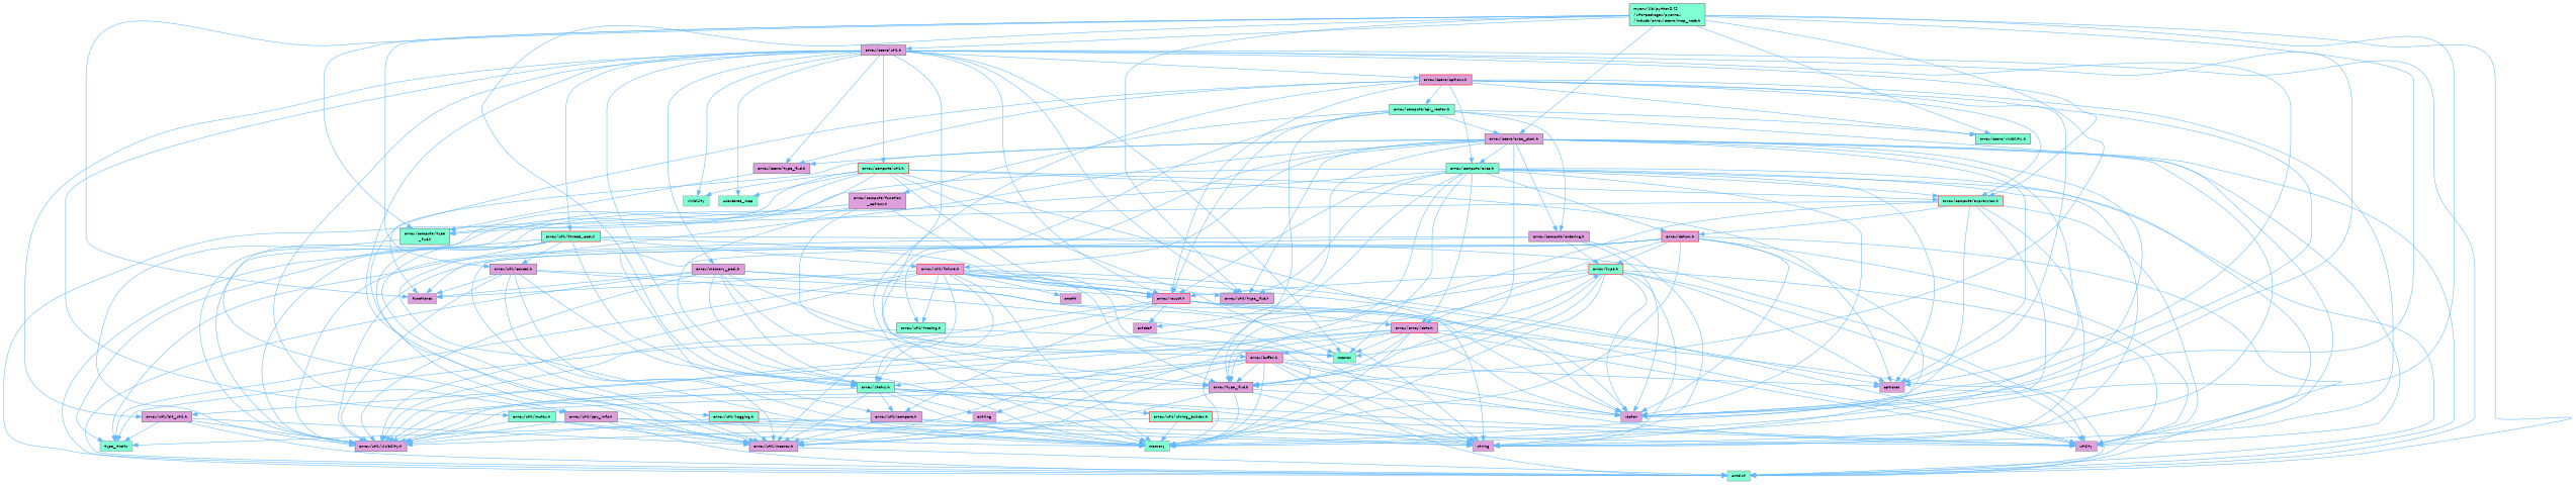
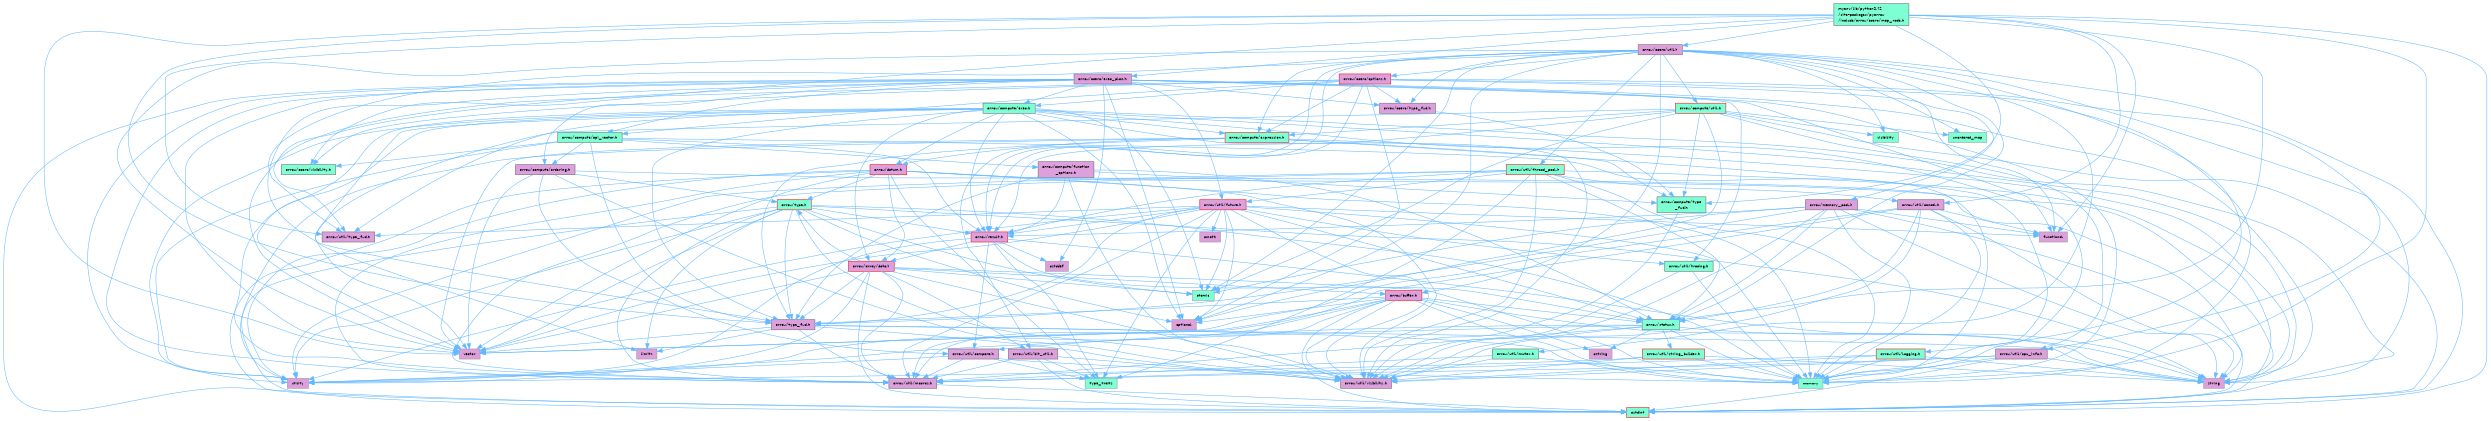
  digraph {
    fontname="Patrick Hand"
    node [color=grey40 fillcolor=plum fontname="Patrick Hand" fontsize=10 shape=box style=filled]
    edge [color=steelblue1 fontname="Patrick Hand" fontsize=10 labelfontname=Helvetica labelfontsize=10 style=solid]
    n1 [color=gray40 fillcolor=aquamarine fontcolor=black height=0.2 label="myenv/lib/python3.12\l/site-packages/pyarrow\l/include/arrow/acero/map_node.h" width=0.4]
-   n2 [color=grey60 fillcolor=aquamarine height=0.2 label=cstdint width=0.4]
+   n2 [color=red fillcolor=aquamarine height=0.2 label=cstdint width=0.4]
    n3 [color=grey60 height=0.2 label=functional width=0.4]
    n4 [color=grey60 fillcolor=aquamarine height=0.2 label=memory width=0.4]
    n5 [color=grey60 height=0.2 label=vector width=0.4]
    n6 [height=0.2 label="arrow/acero/exec_plan.h" width=0.4]
    n7 [fillcolor=aquamarine height=0.2 label="arrow/compute/type\l_fwd.h" width=0.4]
    n8 [fillcolor=aquamarine height=0.2 label="arrow/acero/visibility.h" width=0.4]
    n9 [fillcolor=aquamarine height=0.2 label="arrow/status.h" width=0.4]
    n10 [height=0.2 label="arrow/type_fwd.h" width=0.4]
    n11 [height=0.2 label="arrow/util/type_fwd.h" width=0.4]
    n12 [height=0.2 label="arrow/acero/util.h" width=0.4]
    n13 [height=0.2 label="arrow/util/cancel.h" width=0.4]
    n14 [color=grey60 height=0.2 label=cstddef width=0.4]
    n15 [color=grey60 height=0.2 label=optional width=0.4]
    n16 [color=grey60 height=0.2 label=string width=0.4]
    n17 [color=grey60 height=0.2 label=utility width=0.4]
    n18 [height=0.2 label="arrow/acero/type_fwd.h" width=0.4]
    n19 [fillcolor=aquamarine height=0.2 label="arrow/compute/api_vector.h" width=0.4]
    n20 [height=0.2 label="arrow/util/macros.h" width=0.4]
    n21 [height=0.2 label="arrow/compute/ordering.h" width=0.4]
    n22 [fillcolor=aquamarine height=0.2 label="arrow/compute/exec.h" width=0.4]
    n23 [color=red height=0.2 label="arrow/util/future.h" width=0.4]
    n24 [fillcolor=aquamarine height=0.2 label="arrow/util/tracing.h" width=0.4]
    n25 [height=0.2 label="arrow/util/visibility.h" width=0.4]
    n26 [height=0.2 label="arrow/util/compare.h" width=0.4]
    n27 [color=grey60 height=0.2 label=cstring width=0.4]
    n28 [color=red fillcolor=aquamarine height=0.2 label="arrow/util/string_builder.h" width=0.4]
+   n29 [color=grey60 height=0.2 label=limits width=0.4]
    n30 [color=red height=0.2 label="arrow/result.h" width=0.4]
-   n31 [color=grey60 fillcolor=aquamarine height=0.2 label=macros width=0.4]
+   n31 [color=grey60 fillcolor=aquamarine height=0.2 label=atomic width=0.4]
    n32 [color=red fillcolor=aquamarine height=0.2 label="arrow/compute/expression.h" width=0.4]
    n33 [color=red height=0.2 label="arrow/buffer.h" width=0.4]
    n34 [height=0.2 label="arrow/util/bit_util.h" width=0.4]
    n35 [color=grey60 fillcolor=aquamarine height=0.2 label=visibility width=0.4]
    n36 [color=grey60 fillcolor=aquamarine height=0.2 label=unordered_map width=0.4]
    n37 [color=red height=0.2 label="arrow/acero/options.h" width=0.4]
    n38 [color=red fillcolor=aquamarine height=0.2 label="arrow/compute/util.h" width=0.4]
    n39 [height=0.2 label="arrow/util/cpu_info.h" width=0.4]
    n40 [height=0.2 label="arrow/memory_pool.h" width=0.4]
    n41 [color=red fillcolor=aquamarine height=0.2 label="arrow/util/logging.h" width=0.4]
    n42 [fillcolor=aquamarine height=0.2 label="arrow/util/mutex.h" width=0.4]
    n43 [color=red fillcolor=aquamarine height=0.2 label="arrow/util/thread_pool.h" width=0.4]
    n44 [height=0.2 label="arrow/compute/function\l_options.h" width=0.4]
    n45 [color=red fillcolor=aquamarine height=0.2 label="arrow/type.h" width=0.4]
    n46 [color=red height=0.2 label="arrow/array/data.h" width=0.4]
    n47 [color=red height=0.2 label="arrow/datum.h" width=0.4]
    n48 [color=grey60 fillcolor=aquamarine height=0.2 label=type_traits width=0.4]
    n49 [color=grey60 height=0.2 label=cmath width=0.4]
    n1 -> n2
    n1 -> n3
    n1 -> n4
    n1 -> n5
    n1 -> n6
    n1 -> n7
    n1 -> n8
    n1 -> n9
    n1 -> n10
    n1 -> n11
    n1 -> n12
    n1 -> n13
    n6 -> n2
    n6 -> n3
    n6 -> n4
    n6 -> n5
    n6 -> n10
    n6 -> n11
    n6 -> n14
    n6 -> n15
    n6 -> n16
    n6 -> n17
    n6 -> n18
-   n19 -> n6
+   n6 -> n19
    n6 -> n20
    n6 -> n21
    n6 -> n22
    n6 -> n23
    n6 -> n24
    n7 -> n25
    n9 -> n4
    n9 -> n16
    n9 -> n17
    n9 -> n20
    n9 -> n25
    n9 -> n26
    n9 -> n27
    n9 -> n28
    n10 -> n4
    n10 -> n5
    n10 -> n16
    n10 -> n20
    n10 -> n25
+   n10 -> n29
    n12 -> n2
    n12 -> n5
    n12 -> n9
    n12 -> n11
    n12 -> n15
    n12 -> n18
    n12 -> n30
    n12 -> n31
    n12 -> n32
    n12 -> n33
    n12 -> n34
    n12 -> n35
    n12 -> n36
    n12 -> n37
    n12 -> n38
    n12 -> n39
    n12 -> n40
    n12 -> n41
    n12 -> n42
    n12 -> n43
    n13 -> n3
    n13 -> n4
    n13 -> n5
    n13 -> n9
    n13 -> n16
    n13 -> n20
    n13 -> n25
    n18 -> n7
    n19 -> n4
    n19 -> n8
    n19 -> n10
    n19 -> n17
    n19 -> n21
    n19 -> n30
    n19 -> n44
    n20 -> n2
    n21 -> n5
    n21 -> n16
    n21 -> n25
    n21 -> n26
    n21 -> n45
    n22 -> n2
    n22 -> n4
    n22 -> n5
    n22 -> n10
    n22 -> n11
    n22 -> n15
    n22 -> n16
    n22 -> n17
    n22 -> n20
    n22 -> n25
+   n22 -> n29
    n22 -> n30
    n22 -> n31
    n22 -> n32
    n22 -> n46
    n22 -> n47
    n23 -> n3
    n23 -> n4
    n23 -> n5
    n23 -> n9
    n23 -> n10
    n23 -> n11
    n23 -> n15
    n23 -> n17
    n23 -> n20
    n23 -> n24
    n23 -> n25
    n23 -> n30
    n23 -> n31
    n23 -> n48
    n23 -> n49
    n24 -> n4
    n24 -> n25
    n26 -> n4
    n26 -> n17
    n26 -> n20
    n26 -> n48
    n28 -> n4
    n28 -> n16
    n28 -> n17
    n28 -> n25
    n30 -> n9
    n30 -> n14
    n30 -> n16
    n30 -> n17
    n30 -> n26
    n30 -> n46
    n30 -> n48
    n32 -> n4
    n32 -> n5
    n32 -> n7
    n32 -> n10
    n32 -> n16
    n32 -> n17
    n32 -> n47
    n33 -> n2
    n33 -> n4
    n33 -> n5
    n33 -> n9
    n33 -> n10
    n33 -> n15
    n33 -> n16
    n33 -> n17
    n33 -> n20
    n33 -> n25
    n33 -> n27
    n34 -> n2
    n34 -> n20
    n34 -> n25
    n34 -> n48
    n37 -> n3
    n37 -> n4
    n37 -> n5
    n37 -> n8
    n37 -> n15
    n37 -> n16
    n37 -> n18
    n37 -> n19
    n37 -> n22
    n37 -> n30
    n37 -> n32
    n38 -> n2
    n38 -> n5
    n38 -> n7
    n38 -> n15
    n38 -> n30
    n38 -> n31
    n38 -> n32
    n38 -> n35
    n38 -> n36
    n38 -> n39
    n39 -> n2
    n39 -> n4
    n39 -> n16
    n39 -> n20
    n39 -> n25
    n40 -> n2
    n40 -> n3
    n40 -> n4
    n40 -> n9
    n40 -> n10
    n40 -> n16
    n40 -> n25
    n40 -> n30
    n40 -> n31
    n41 -> n4
    n41 -> n16
    n41 -> n20
    n41 -> n25
    n42 -> n4
    n42 -> n20
    n42 -> n25
    n43 -> n2
    n43 -> n4
    n43 -> n9
    n43 -> n13
    n43 -> n17
    n43 -> n20
    n43 -> n23
    n43 -> n25
    n43 -> n30
    n43 -> n48
    n44 -> n7
    n44 -> n9
    n44 -> n10
    n44 -> n25
    n44 -> n30
    n45 -> n2
    n45 -> n4
    n45 -> n5
    n45 -> n10
    n45 -> n15
    n45 -> n16
    n45 -> n17
    n45 -> n20
    n45 -> n25
+   n45 -> n29
    n45 -> n30
    n45 -> n31
    n46 -> n2
    n46 -> n4
    n46 -> n5
    n46 -> n10
    n46 -> n17
    n46 -> n20
    n46 -> n25
    n46 -> n31
    n46 -> n33
    n46 -> n34
    n46 -> n45
    n47 -> n2
    n47 -> n4
    n47 -> n5
    n47 -> n16
    n47 -> n17
    n47 -> n20
    n47 -> n25
    n47 -> n45
    n47 -> n46
    n47 -> n48
  }
